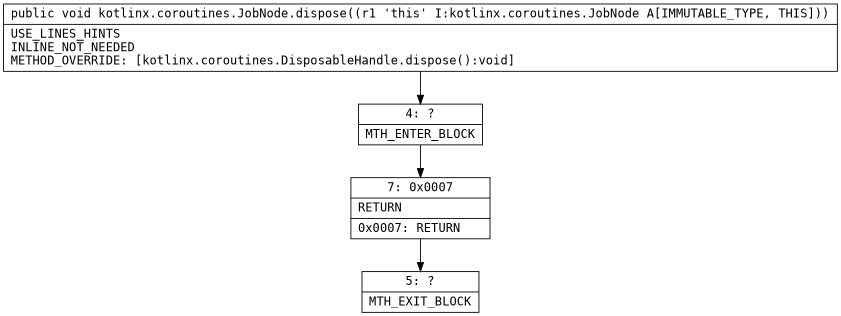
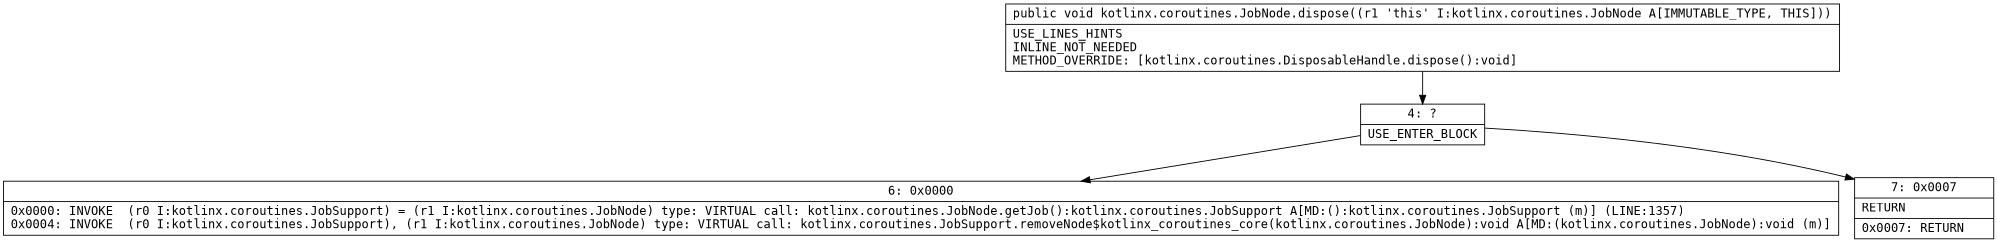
  digraph {
    fontname="DejaVu Sans Mono"
    node [fontname="DejaVu Sans Mono" shape=record]
    edge [fontname="DejaVu Sans Mono"]
-   n1 [label="{4\:\ ?|MTH_ENTER_BLOCK\l}"]
+   n1 [label="{4\:\ ?|USE_ENTER_BLOCK\l}"]
+   n2 [label="{6\:\ 0x0000|0x0000: INVOKE  (r0 I:kotlinx.coroutines.JobSupport) = (r1 I:kotlinx.coroutines.JobNode) type: VIRTUAL call: kotlinx.coroutines.JobNode.getJob():kotlinx.coroutines.JobSupport A[MD:():kotlinx.coroutines.JobSupport (m)] (LINE:1357)\l0x0004: INVOKE  (r0 I:kotlinx.coroutines.JobSupport), (r1 I:kotlinx.coroutines.JobNode) type: VIRTUAL call: kotlinx.coroutines.JobSupport.removeNode$kotlinx_coroutines_core(kotlinx.coroutines.JobNode):void A[MD:(kotlinx.coroutines.JobNode):void (m)]\l}"]
    n3 [label="{7\:\ 0x0007|RETURN\l|0x0007: RETURN   \l}"]
-   n4 [label="{5\:\ ?|MTH_EXIT_BLOCK\l}"]
    n5 [label="{public void kotlinx.coroutines.JobNode.dispose((r1 'this' I:kotlinx.coroutines.JobNode A[IMMUTABLE_TYPE, THIS]))  | USE_LINES_HINTS\lINLINE_NOT_NEEDED\lMETHOD_OVERRIDE: [kotlinx.coroutines.DisposableHandle.dispose():void]\l}"]
+   n1 -> n2
    n1 -> n3
-   n3 -> n4
    n5 -> n1
  }
